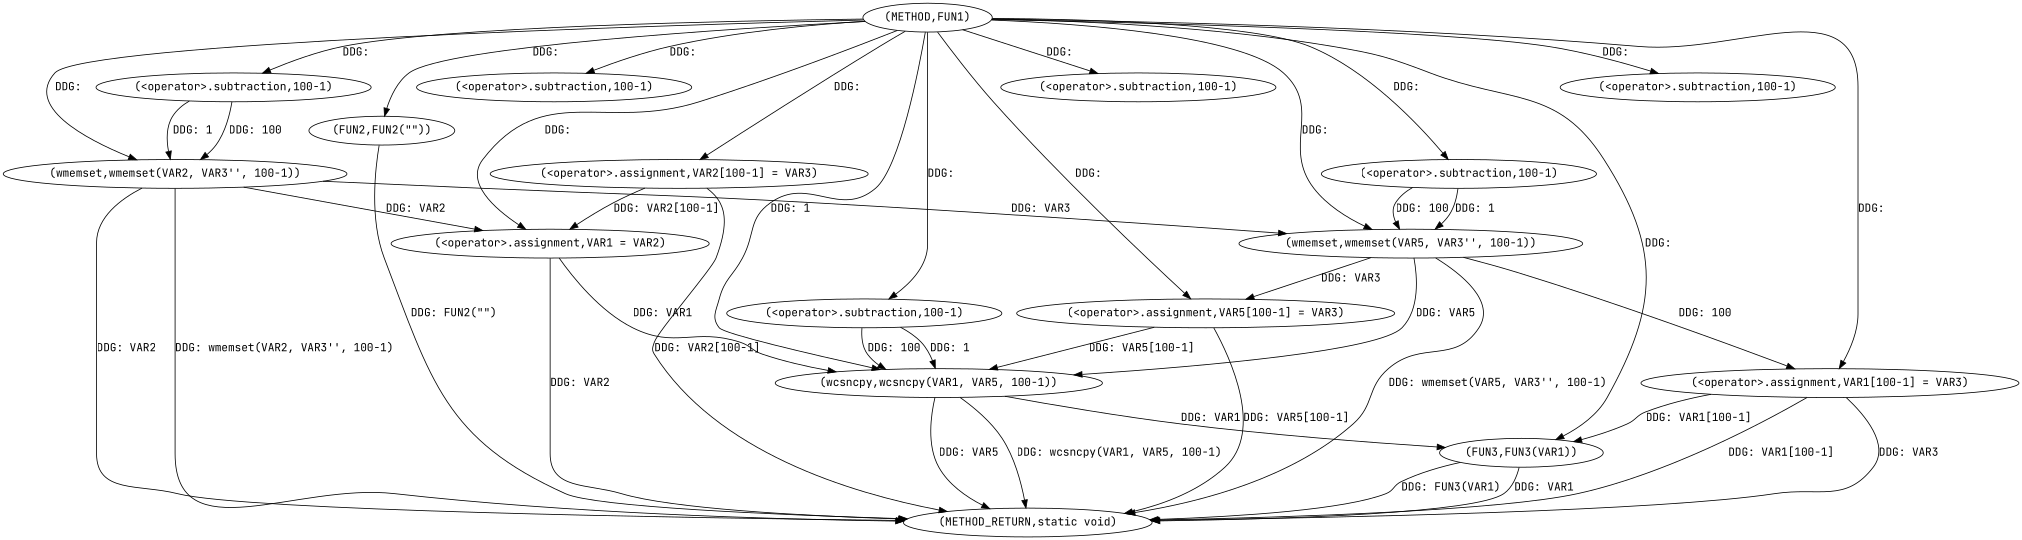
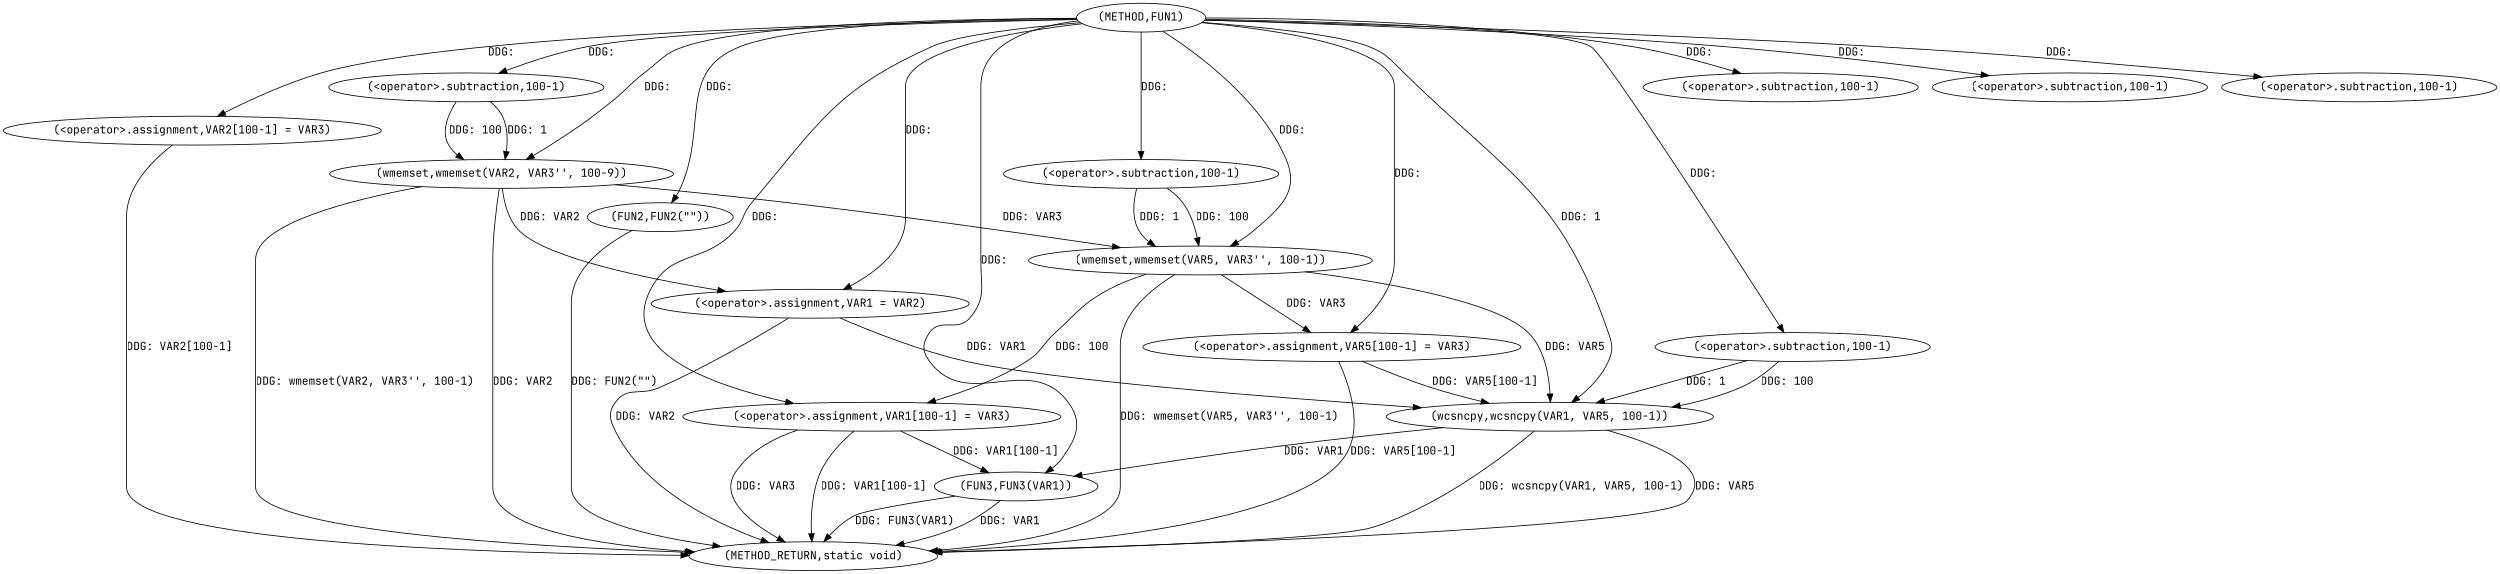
  digraph {
    fontname="JetBrains Mono"
    node [fontname="JetBrains Mono"]
    edge [fontname="JetBrains Mono"]
    n1 [label="(METHOD,FUN1)"]
-   n2 [label="(wmemset,wmemset(VAR2, VAR3'', 100-1))"]
+   n2 [label="(wmemset,wmemset(VAR2, VAR3'', 100-9))"]
    n3 [label="(<operator>.subtraction,100-1)"]
    n4 [label="(<operator>.assignment,VAR2[100-1] = VAR3)"]
    n5 [label="(<operator>.subtraction,100-1)"]
    n6 [label="(FUN2,FUN2(\"\"))"]
    n7 [label="(<operator>.assignment,VAR1 = VAR2)"]
    n8 [label="(wmemset,wmemset(VAR5, VAR3'', 100-1))"]
    n9 [label="(<operator>.subtraction,100-1)"]
    n10 [label="(<operator>.assignment,VAR5[100-1] = VAR3)"]
    n11 [label="(<operator>.subtraction,100-1)"]
    n12 [label="(wcsncpy,wcsncpy(VAR1, VAR5, 100-1))"]
    n13 [label="(<operator>.subtraction,100-1)"]
    n14 [label="(<operator>.assignment,VAR1[100-1] = VAR3)"]
    n15 [label="(<operator>.subtraction,100-1)"]
    n16 [label="(FUN3,FUN3(VAR1))"]
    n17 [label="(METHOD_RETURN,static void)"]
    n1 -> n2 [label="DDG: "]
    n1 -> n3 [label="DDG: "]
    n1 -> n4 [label="DDG: "]
    n1 -> n5 [label="DDG: "]
    n1 -> n6 [label="DDG: "]
    n1 -> n7 [label="DDG: "]
    n1 -> n8 [label="DDG: "]
    n1 -> n9 [label="DDG: "]
    n1 -> n10 [label="DDG: "]
    n1 -> n11 [label="DDG: "]
    n1 -> n12 [label="DDG: 1"]
    n1 -> n13 [label="DDG: "]
    n1 -> n14 [label="DDG: "]
    n1 -> n15 [label="DDG: "]
    n1 -> n16 [label="DDG: "]
    n2 -> n7 [label="DDG: VAR2"]
    n2 -> n8 [label="DDG: VAR3"]
    n2 -> n17 [label="DDG: wmemset(VAR2, VAR3'', 100-1)"]
    n2 -> n17 [label="DDG: VAR2"]
    n3 -> n2 [label="DDG: 100"]
    n3 -> n2 [label="DDG: 1"]
-   n4 -> n7 [label="DDG: VAR2[100-1]"]
    n4 -> n17 [label="DDG: VAR2[100-1]"]
    n6 -> n17 [label="DDG: FUN2(\"\")"]
    n7 -> n12 [label="DDG: VAR1"]
    n7 -> n17 [label="DDG: VAR2"]
    n8 -> n10 [label="DDG: VAR3"]
    n8 -> n12 [label="DDG: VAR5"]
    n8 -> n14 [label="DDG: 100"]
    n8 -> n17 [label="DDG: wmemset(VAR5, VAR3'', 100-1)"]
    n9 -> n8 [label="DDG: 100"]
    n9 -> n8 [label="DDG: 1"]
    n10 -> n12 [label="DDG: VAR5[100-1]"]
    n10 -> n17 [label="DDG: VAR5[100-1]"]
    n12 -> n16 [label="DDG: VAR1"]
    n12 -> n17 [label="DDG: wcsncpy(VAR1, VAR5, 100-1)"]
    n12 -> n17 [label="DDG: VAR5"]
    n13 -> n12 [label="DDG: 100"]
    n13 -> n12 [label="DDG: 1"]
    n14 -> n16 [label="DDG: VAR1[100-1]"]
    n14 -> n17 [label="DDG: VAR3"]
    n14 -> n17 [label="DDG: VAR1[100-1]"]
    n16 -> n17 [label="DDG: VAR1"]
    n16 -> n17 [label="DDG: FUN3(VAR1)"]
  }
